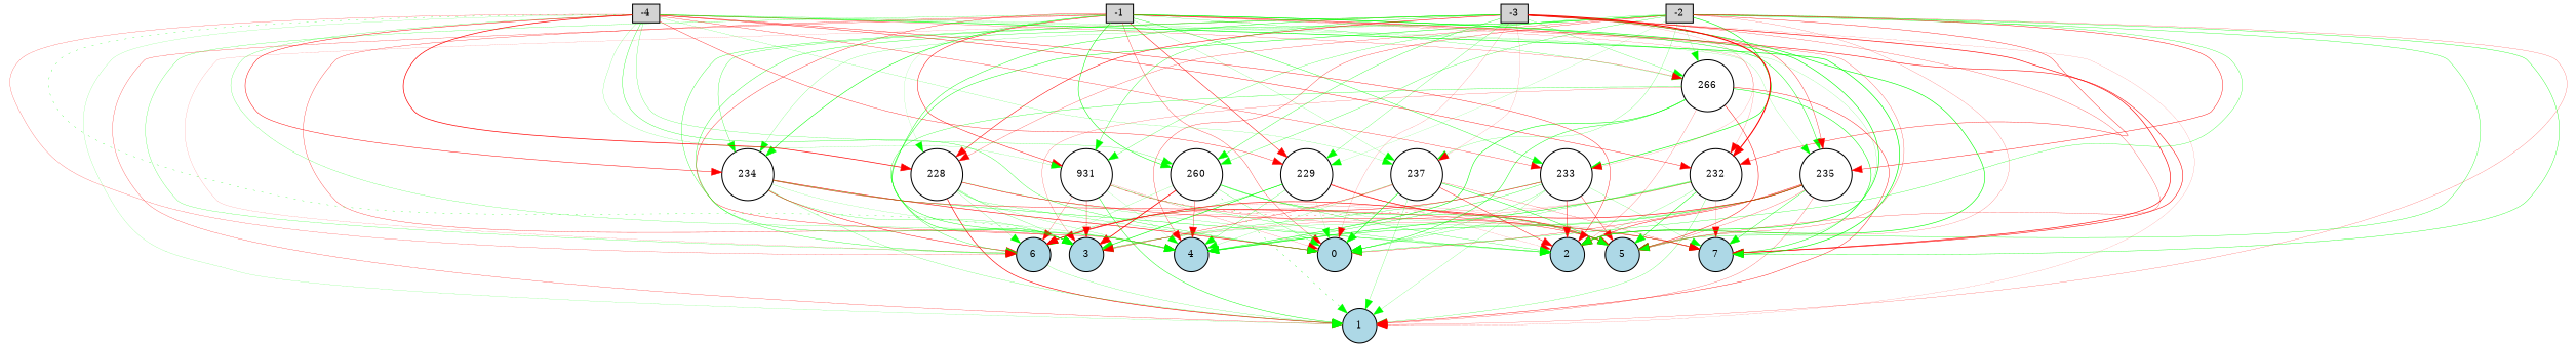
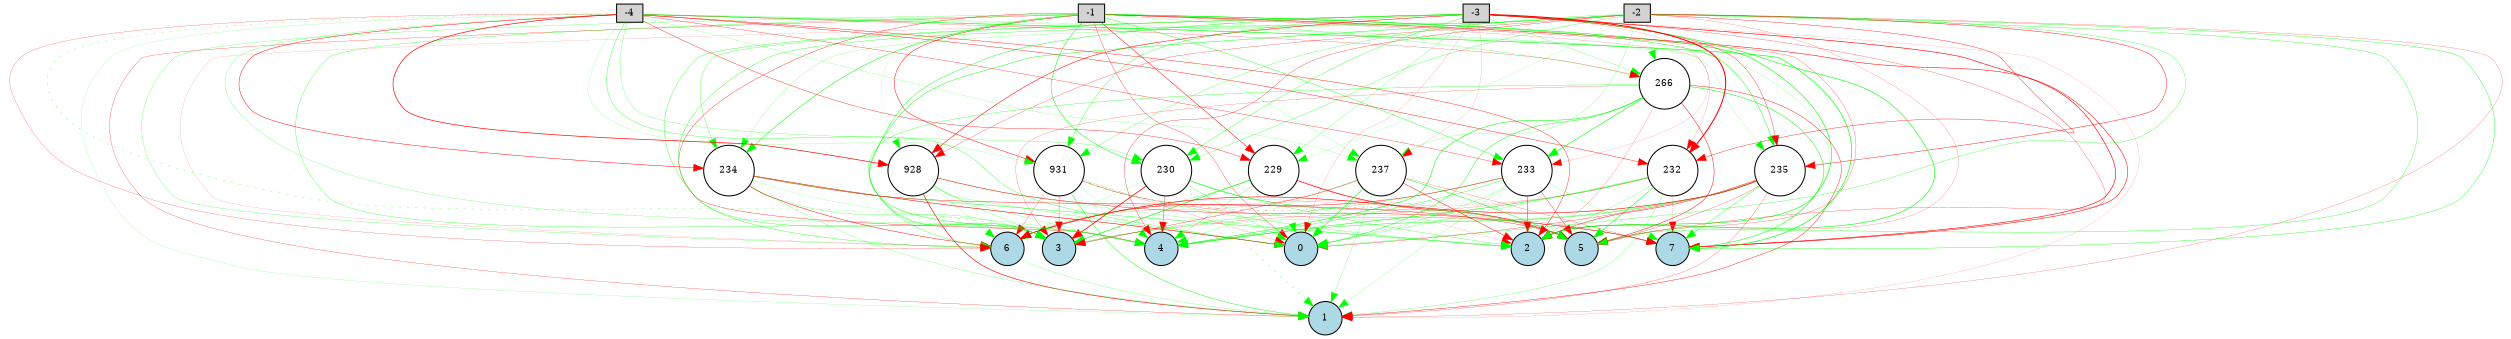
  digraph {
    node [fillcolor=white fontsize=9 shape=circle style=filled]
    edge [color=green style=solid]
    -1 [fillcolor=lightgray height=0.2 shape=box width=0.2]
    0 [fillcolor=lightblue height=0.2 width=0.2]
    1 [fillcolor=lightblue height=0.2 width=0.2]
    2 [fillcolor=lightblue height=0.2 width=0.2]
    3 [fillcolor=lightblue height=0.2 width=0.2]
    4 [fillcolor=lightblue height=0.2 width=0.2]
    5 [fillcolor=lightblue height=0.2 width=0.2]
    6 [fillcolor=lightblue height=0.2 width=0.2]
    7 [fillcolor=lightblue height=0.2 width=0.2]
-   228 [height=0.2 width=0.2]
+   228 [height=0.2 width=0.2 label=928]
    229 [height=0.2 width=0.2]
-   230 [height=0.2 width=0.2 label=260]
+   230 [height=0.2 width=0.2]
    n13 [height=0.2 label=931 width=0.2]
    232 [height=0.2 width=0.2]
    233 [height=0.2 width=0.2]
    234 [height=0.2 width=0.2]
    235 [height=0.2 width=0.2]
    n18 [height=0.2 label=266 width=0.2]
    237 [height=0.2 width=0.2]
    -2 [fillcolor=lightgray height=0.2 shape=box width=0.2]
    -3 [fillcolor=lightgray height=0.2 shape=box width=0.2]
    -4 [fillcolor=lightgray height=0.2 shape=box width=0.2]
    -1 -> 0 [color=red penwidth=0.29612166589055855]
    -1 -> 1 [color=red penwidth=0.2492589448204946]
    -1 -> 2 [penwidth=0.5851201686319724]
-   -1 -> 3 [color=red penwidth=0.2925758930410115]
+   -1 -> 3 [penwidth=0.2925758930410115]
    -1 -> 4 [color=red penwidth=0.3397792477930011]
    -1 -> 5 [color=red penwidth=0.24074083626447476]
    -1 -> 6 [penwidth=0.2277111309263966]
    -1 -> 7 [color=red penwidth=0.5206592989494814]
    -1 -> 228 [penwidth=0.10587571490816157]
    -1 -> 229 [color=red penwidth=0.47890961288723755]
    -1 -> 230 [penwidth=0.49473795415962885]
    -1 -> n13 [color=red penwidth=0.46725247209300347]
    -1 -> 232 [color=red penwidth=0.14845027004882225]
    -1 -> 233 [penwidth=0.36928526336265766]
    -1 -> 234 [penwidth=0.5052386309355582]
    -1 -> 235 [penwidth=0.43859898140521647]
    -1 -> n18 [penwidth=0.21364553371542583]
    -1 -> 237 [penwidth=0.15835979824527305]
    6 -> 1 [penwidth=0.1964541946472359]
    228 -> 0 [penwidth=0.22296368973081604]
    228 -> 1 [color=red penwidth=0.6022185784659321]
    228 -> 2 [penwidth=0.18780427895124135]
    228 -> 3 [penwidth=0.22299768122345143]
    228 -> 4 [penwidth=0.18260827144474157]
    228 -> 5 [color=red penwidth=0.12381174778778915]
    228 -> 6 [penwidth=0.15882808898546455]
    228 -> 7 [color=red penwidth=0.3935974609568649]
    229 -> 0 [penwidth=0.11775633148376499]
    229 -> 2 [color=red penwidth=0.1114729661525355]
    229 -> 3 [penwidth=0.6084506672375111]
    229 -> 4 [penwidth=0.24783790441734393]
    229 -> 5 [color=red penwidth=0.5814104197223294]
    229 -> 6 [penwidth=0.23891529690548502]
    229 -> 7 [color=red penwidth=0.14779538198311262]
    230 -> 0 [penwidth=0.2279073529824555]
    230 -> 1 [penwidth=0.34046611786855935 style=dotted]
    230 -> 2 [penwidth=0.28317917324796665]
    230 -> 3 [color=red penwidth=0.7618433982722962]
    230 -> 4 [color=red penwidth=0.342737723439985]
    230 -> 5 [penwidth=0.3739854810214456]
    230 -> 6 [penwidth=0.1646536052978713]
    230 -> 7 [penwidth=0.1390505557508005]
    n13 -> 0 [color=red penwidth=0.15267895232134754]
    n13 -> 1 [penwidth=0.43071900954974984]
    n13 -> 2 [penwidth=0.2605158905053]
    n13 -> 3 [color=red penwidth=0.3073452568677777]
    n13 -> 4 [penwidth=0.11958735603839808]
    n13 -> 5 [color=red penwidth=0.2701024047193159 style=dotted]
    n13 -> 6 [color=red penwidth=0.20537666887252543]
    n13 -> 7 [color=red penwidth=0.20142854853337222]
    232 -> 0 [penwidth=0.23487528419451728]
    232 -> 1 [penwidth=0.22732453533176727]
    232 -> 2 [penwidth=0.19823086130406986]
    232 -> 3 [color=red penwidth=0.1632076490472076]
    232 -> 4 [penwidth=0.5128891466166897]
    232 -> 5 [penwidth=0.49181528725052637]
    232 -> 6 [color=red penwidth=0.10111138411137247]
    232 -> 7 [color=red penwidth=0.13885020870715648]
    233 -> 0 [penwidth=0.21934606304373833]
    233 -> 1 [penwidth=0.1683156941810084]
    233 -> 2 [color=red penwidth=0.4411734937554327]
    233 -> 3 [penwidth=0.25838696376749526]
    233 -> 4 [penwidth=0.33201110871222106]
    233 -> 5 [color=red penwidth=0.3356604929947671]
    233 -> 6 [color=red penwidth=0.43891584369916914]
    233 -> 7 [penwidth=0.1816806379413074]
    234 -> 0 [color=red penwidth=0.5536088364534621]
    234 -> 1 [penwidth=0.21254851291534627]
    234 -> 2 [penwidth=0.3623599507467372]
    234 -> 3 [penwidth=0.23550639320026348]
    234 -> 4 [penwidth=0.14347119926124668]
    234 -> 5 [color=red penwidth=0.3842497041856545]
    234 -> 6 [color=red penwidth=0.4519732253607116]
    235 -> 0 [color=red penwidth=0.2847374786776237]
    235 -> 1 [color=red penwidth=0.2265769512950966]
    235 -> 2 [color=red penwidth=0.434991612887893]
    235 -> 3 [penwidth=0.20269273681484404]
    235 -> 4 [penwidth=0.4252285296714201]
    235 -> 5 [color=red penwidth=0.23895904878952048]
    235 -> 6 [color=red penwidth=0.5786123448437981]
    235 -> 7 [penwidth=0.38317766830877054]
    n18 -> 0 [penwidth=0.43099867465718766]
    n18 -> 1 [color=red penwidth=0.40020524751442577]
    n18 -> 2 [color=red penwidth=0.18575039982206298]
    n18 -> 3 [color=red penwidth=0.19607852901838752]
    n18 -> 4 [penwidth=0.5194926250952965]
    n18 -> 5 [color=red penwidth=0.45673772164636417]
    n18 -> 6 [penwidth=0.3106918232960546]
    n18 -> 7 [penwidth=0.48889744903788257]
    237 -> 0 [penwidth=0.5722826658803973]
    237 -> 1 [penwidth=0.20456141755619772]
    237 -> 2 [color=red penwidth=0.42335042060145567]
    237 -> 3 [color=red penwidth=0.3117236982791186]
    237 -> 4 [penwidth=0.15963315268051353]
    237 -> 5 [penwidth=0.4422941650648423]
    237 -> 6 [color=red penwidth=0.12404385191654724]
    237 -> 7 [color=red penwidth=0.20001338988738748]
    -2 -> 0 [penwidth=0.2937276567886307]
    -2 -> 1 [color=red penwidth=0.1926934055099203]
    -2 -> 2 [color=red penwidth=0.1713376124760051]
    -2 -> 3 [penwidth=0.43235329963706093]
    -2 -> 4 [color=red penwidth=0.2994935116997697]
    -2 -> 5 [penwidth=0.3300606146835821]
    -2 -> 6 [penwidth=0.34155648982700343]
    -2 -> 7 [penwidth=0.34946235584373986]
    -2 -> 228 [color=red penwidth=0.25003982117238666]
    -2 -> 229 [penwidth=0.12327822608550043]
    -2 -> 230 [penwidth=0.2886905490765723]
    -2 -> n13 [penwidth=0.2565438412946133]
    -2 -> 232 [color=red penwidth=0.372413490447]
-   -2 -> 233 [penwidth=0.5791520630835076]
+   n18 -> 233 [penwidth=0.5791520630835076]
    -2 -> 234 [penwidth=0.18009095472935027]
    -2 -> 235 [color=red penwidth=0.4236857197513486]
    -2 -> n18 [penwidth=0.12981010412337396]
    -2 -> 237 [penwidth=0.19617580826381298]
    -3 -> 0 [color=red penwidth=0.13558224658371487]
    -3 -> 1 [color=red penwidth=0.11208956212877307]
    -3 -> 2 [penwidth=0.5812589644733539]
    -3 -> 3 [penwidth=0.32577569507657655]
    -3 -> 4 [penwidth=0.40678089807165774]
    -3 -> 5 [color=red penwidth=0.2492149369790255]
    -3 -> 6 [color=red penwidth=0.1106909841718165]
    -3 -> 7 [color=red penwidth=0.6065411863890696]
    -3 -> 228 [color=red penwidth=0.5152698800875024]
    -3 -> 229 [penwidth=0.22940499904389022]
    -3 -> 230 [penwidth=0.3289981432567214]
    -3 -> n13 [penwidth=0.33396992098204226]
    -3 -> 232 [color=red penwidth=1.0335122723310455]
    -3 -> 233 [color=red penwidth=0.12449153848090078]
    -3 -> 234 [penwidth=0.2857086292326134]
    -3 -> 235 [color=red penwidth=0.33932780410035984]
    -3 -> n18 [penwidth=0.23373844176578676]
    -3 -> 237 [color=red penwidth=0.11248036215842488]
    -4 -> 0 [penwidth=0.32134664453699247]
    -4 -> 1 [penwidth=0.13628654330833406]
    -4 -> 2 [color=red penwidth=0.3824935200312849]
    -4 -> 3 [penwidth=0.2847929802482234 style=dotted]
    -4 -> 4 [penwidth=0.20953085506913108]
    -4 -> 5 [penwidth=0.14684759349180143]
    -4 -> 6 [color=red penwidth=0.2048974770167808]
    -4 -> 7 [penwidth=0.6222347127256572]
    -4 -> 228 [color=red penwidth=0.664423351056326]
    -4 -> 229 [color=red penwidth=0.3541285251955042]
    -4 -> 230 [penwidth=0.22643456277827928]
    -4 -> n13 [penwidth=0.15729887162104933]
    -4 -> 232 [color=red penwidth=0.3935761777699238]
    -4 -> 233 [color=red penwidth=0.3073509983016066]
    -4 -> 234 [color=red penwidth=0.4553179679442645]
    -4 -> 235 [penwidth=0.14124754293600147]
    -4 -> n18 [color=red penwidth=0.20642592143198968]
    -4 -> 237 [penwidth=0.16481043851717403]
  }
